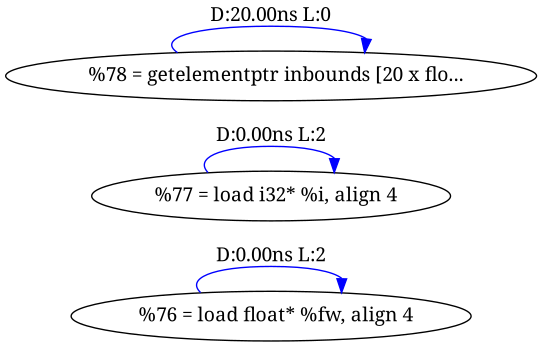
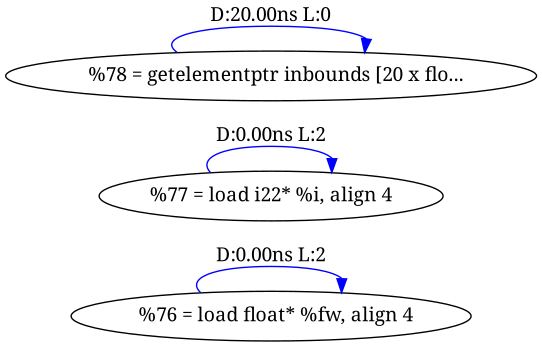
  digraph {
    rankdir=LR
    fontname="Noto Serif"
    node [fontname="Noto Serif"]
    edge [color=blue fontname="Noto Serif"]
    n1 [label="  %76 = load float* %fw, align 4"]
-   n2 [label="  %77 = load i32* %i, align 4"]
+   n2 [label="%77 = load i22* %i, align 4"]
    n3 [label="  %78 = getelementptr inbounds [20 x flo..."]
    n1 -> n1 [label="D:0.00ns L:2"]
    n2 -> n2 [label="D:0.00ns L:2"]
    n3 -> n3 [label="D:20.00ns L:0"]
  }
